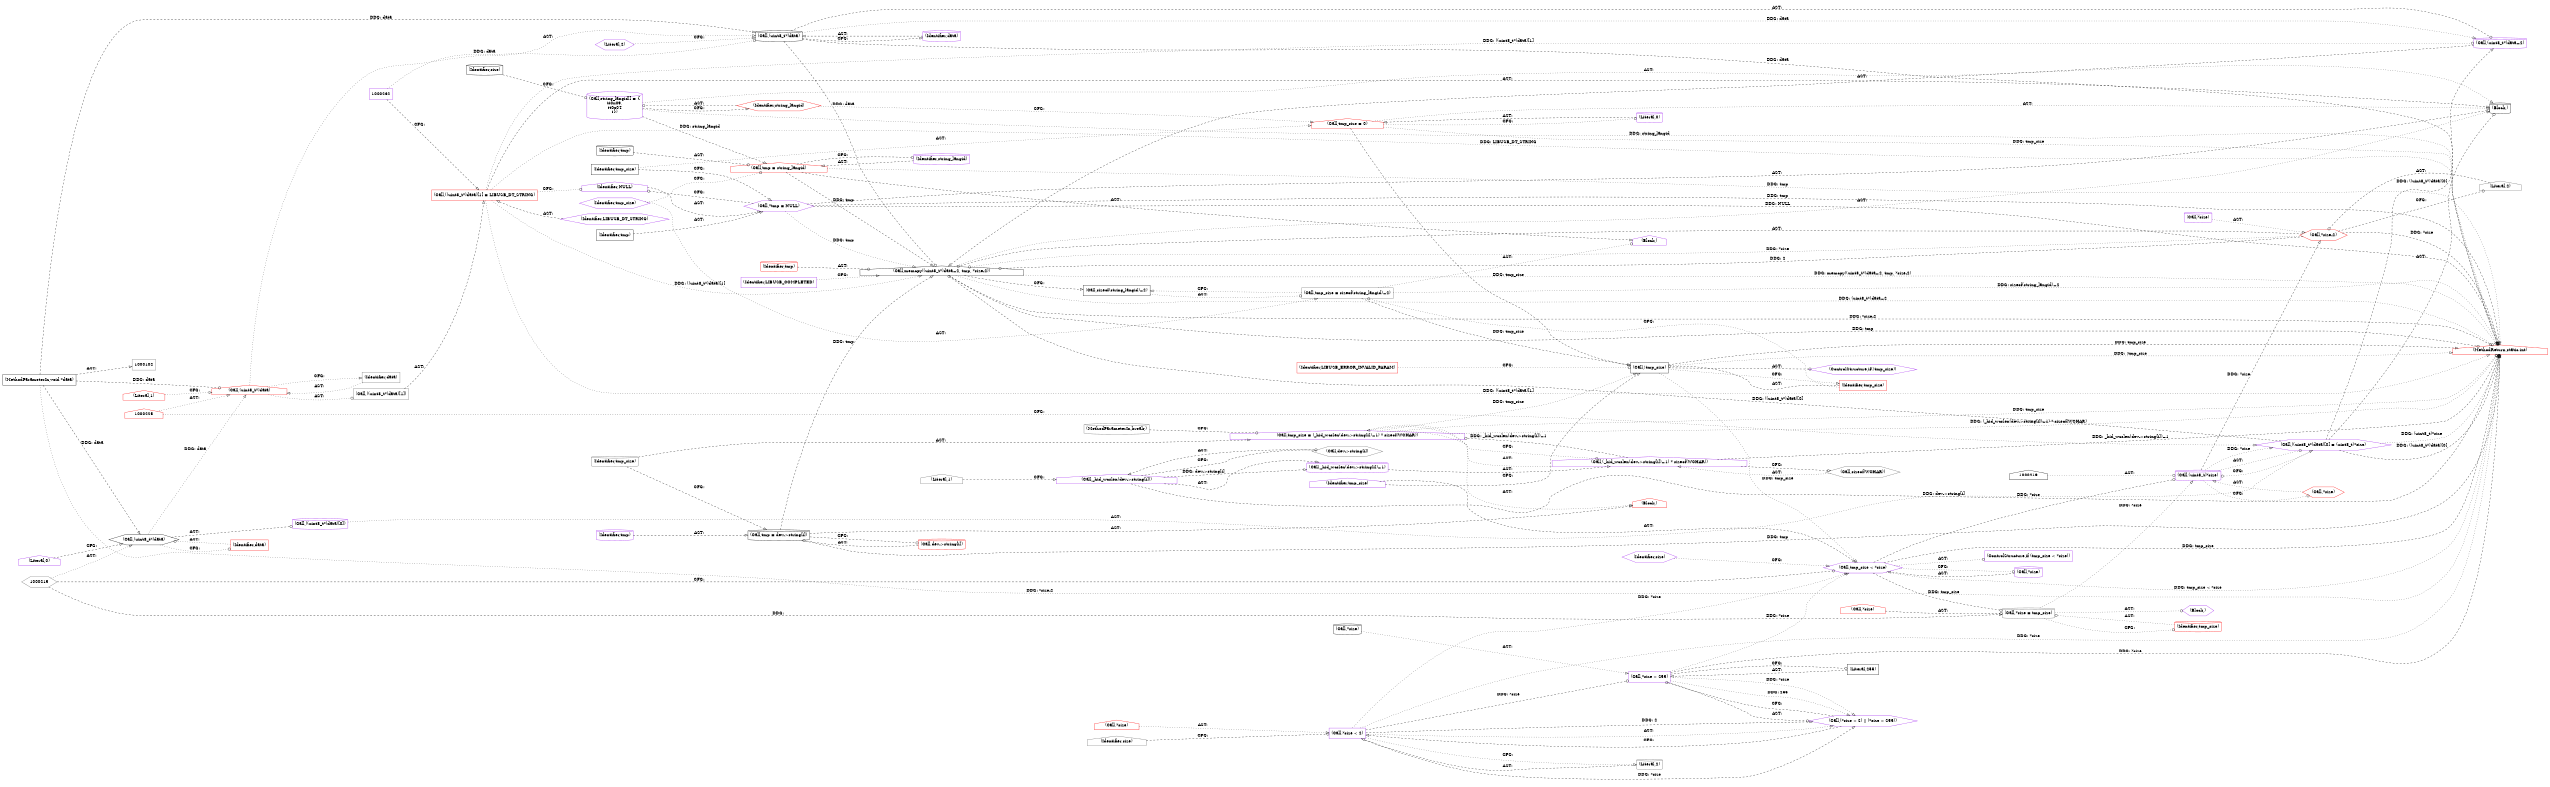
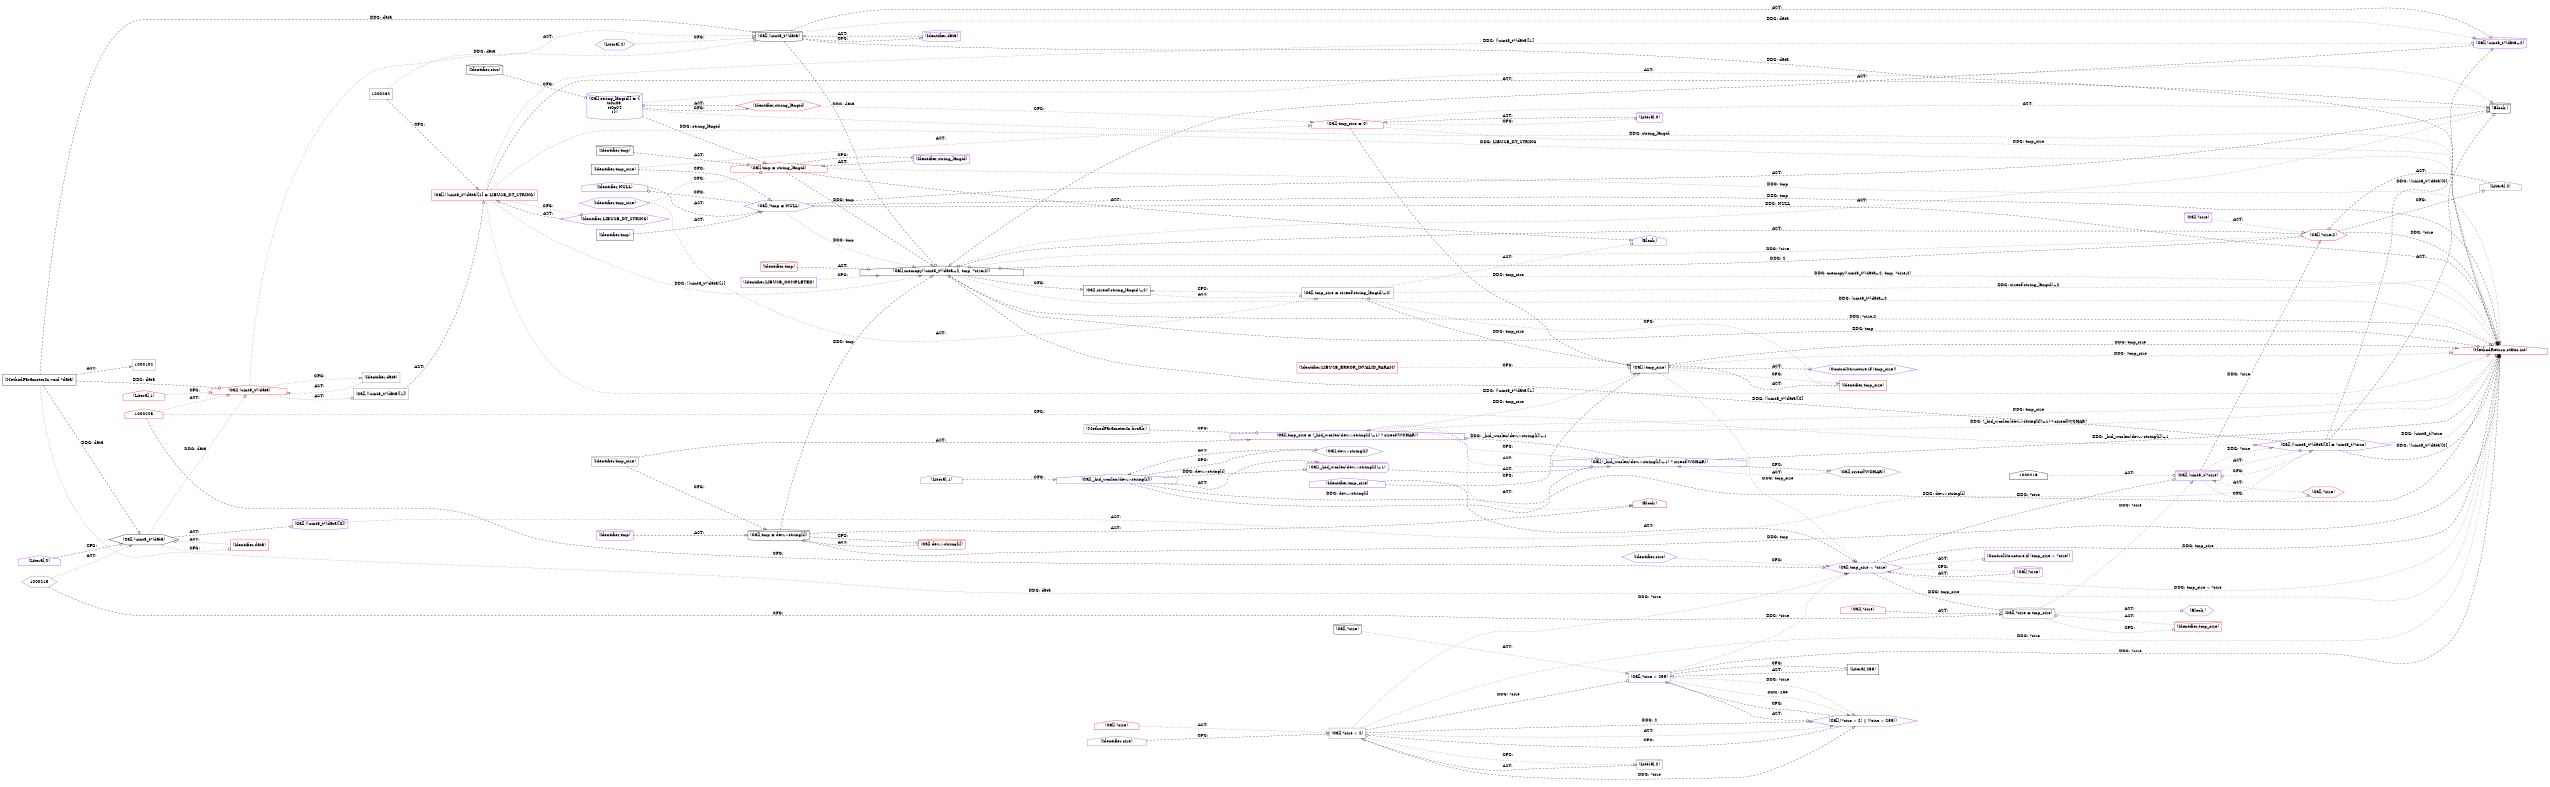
  digraph {
    rankdir=LR
    node [color=purple shape=cylinder]
    edge [arrowhead=onormal style=dashed]
    n1 [color=black label="(Call,memcpy((uint8_t*)data+2, tmp, *size-2))" shape=house]
    n2 [color=black label="(Block,)"]
    n3 [color=red label="(MethodReturn,static int)" shape=house]
    n4 [color=black label="(Call,sizeof(string_langid)+2)" shape=box]
    n5 [color=red label="(Call,*size-2)" shape=hexagon]
    n6 [color=gray40 label="(Literal,2)" shape=house]
    n7 [color=red label="(Call,((uint8_t*)data)[1] = LIBUSB_DT_STRING)" shape=box]
    n8 [label="(Identifier,LIBUSB_DT_STRING)" shape=hexagon]
    n9 [label="(Call,(uint8_t*)data+2)"]
    n10 [label="(Call,((uint8_t*)data)[0] = (uint8_t)*size)" shape=hexagon]
    n11 [label="(Call,(uint8_t)*size)"]
    n12 [color=red label="(Call,*size)" shape=hexagon]
    n13 [color=gray40 label="(Call,*size = tmp_size)"]
    n14 [label="(Block,)" shape=hexagon]
    n15 [color=red label="(Identifier,tmp_size)"]
    n16 [label="(Call,tmp_size < *size)" shape=hexagon]
    n17 [label="(ControlStructure,if (tmp_size < *size))" shape=box]
    n18 [label="(Call,*size)"]
    n19 [color=black label="(Call,!tmp_size)" shape=box]
    n20 [color=red label="(Identifier,tmp_size)" shape=box]
    n21 [label="(ControlStructure,if(!tmp_size))" shape=hexagon]
    n22 [color=gray40 label="(Call,tmp_size = sizeof(string_langid)+2)" shape=box]
    n23 [label="(Block,)" shape=house]
    n24 [color=red label="(Call,tmp_size = 0)" shape=house]
    n25 [label="(Literal,0)"]
    n26 [label="(Call,tmp_size = (_hid_wcslen(dev->string[i])+1) * sizeof(WCHAR))" shape=house]
    n27 [label="(Call,(_hid_wcslen(dev->string[i])+1) * sizeof(WCHAR))" shape=house]
    n28 [color=red label="(Block,)" shape=house]
    n29 [color=gray40 label="(Call,sizeof(WCHAR))" shape=hexagon]
    n30 [label="(Call,_hid_wcslen(dev->string[i]))" shape=house]
    n31 [color=gray40 label="(Call,dev->string[i])" shape=hexagon]
    n32 [label="(Call,_hid_wcslen(dev->string[i])+1)"]
-   n33 [label="(Call,*size < 2)" shape=box]
+   n33 [color=gray40 label="(Call,*size < 2)" shape=box]
    n34 [label="(Call,*size > 255)" shape=box]
    n35 [color=gray40 label="(Literal,2)"]
    n36 [label="(Call,(*size < 2) || (*size > 255))" shape=hexagon]
    n37 [color=black label="(Literal,255)" shape=box]
    n38 [color=black label="(Call,(uint8_t*)data)"]
    n39 [label="(Identifier,data)"]
    n40 [color=red label="(Call,(uint8_t*)data)" shape=house]
    n41 [color=gray40 label="(Call,((uint8_t*)data)[1])" shape=box]
    n42 [color=gray40 label="(Identifier,data)" shape=box]
    n43 [color=black label="(Call,(uint8_t*)data)" shape=hexagon]
    n44 [label="(Call,((uint8_t*)data)[0])"]
    n45 [color=red label="(Identifier,data)" shape=box]
    n46 [color=black label="(MethodParameterIn,void *data)" shape=box]
    1000102 [color=gray40 shape=box]
    n48 [color=black label="(Call,tmp = dev->string[i])"]
    n49 [color=red label="(Call,dev->string[i])"]
    n50 [color=red label="(Call,tmp = string_langid)" shape=house]
    n51 [label="(Identifier,string_langid)"]
    n52 [label="(Call,string_langid[] = {\n\t\t0x09,\n\t\t0x04\n\t})"]
    n53 [color=red label="(Identifier,string_langid)" shape=hexagon]
    n54 [label="(Call,*tmp = NULL)" shape=hexagon]
    n55 [label="(Identifier,NULL)" shape=house]
    n56 [label="(Identifier,tmp_size)" shape=house]
    n57 [color=red label="(Literal,1)" shape=house]
    n58 [label="(Identifier,size)" shape=hexagon]
    n59 [label="(Literal,0)" shape=house]
    n60 [label="(Literal,2)" shape=hexagon]
    n61 [color=red label="(Identifier,LIBUSB_ERROR_INVALID_PARAM)" shape=box]
    n62 [color=gray40 label="(Identifier,tmp_size)"]
    n63 [color=red label="(Call,*size)" shape=house]
    n64 [color=black label="(Call,*size)"]
    n65 [color=black label="(Identifier,tmp_size)" shape=box]
    n66 [color=red label="(Call,*size)" shape=house]
    n67 [label="(Identifier,LIBUSB_COMPLETED)" shape=box]
    n68 [color=gray40 label="(MethodParameterIn,break;)"]
    n69 [color=black label="(Identifier,size)"]
    n70 [color=black label="(Identifier,tmp)" shape=box]
    n71 [label="(Identifier,tmp_size)" shape=hexagon]
    n72 [color=gray40 label="(Literal,1)" shape=house]
    n73 [label="(Identifier,tmp)"]
    n74 [label="(Call,*size)"]
    n75 [color=black label="(Identifier,tmp)"]
    n76 [color=gray40 label="(Identifier,size)" shape=house]
    n77 [color=red label="(Identifier,tmp)"]
    1000232 [shape=box]
    1000225 [color=red shape=house]
    1000219 [color=black shape=house]
    1000215 [color=gray40 shape=hexagon]
    n1 -> n2 [label="AST: " style=dotted]
    n1 -> n3 [label="DDG: *size-2"]
    n1 -> n3 [arrowhead=odot label="DDG: tmp"]
    n1 -> n3 [label="DDG: memcpy((uint8_t*)data+2, tmp, *size-2)" style=dotted]
    n1 -> n3 [arrowhead=odot label="DDG: (uint8_t*)data+2" style=dotted]
    n1 -> n4 [label="CFG: "]
    n4 -> n22 [arrowhead=odot label="AST: " style=dotted]
    n5 -> n1 [arrowhead=odot label="AST: "]
    n5 -> n1 [arrowhead=odot label="DDG: *size" style=dotted]
    n5 -> n1 [arrowhead=odot label="DDG: 2"]
    n5 -> n3 [label="DDG: *size"]
    n5 -> n6 [arrowhead=odot label="CFG: "]
    n6 -> n5 [arrowhead=odot label="AST: "]
    n7 -> n1 [label="DDG: ((uint8_t*)data)[1]" style=dotted]
    n7 -> n2 [label="AST: "]
    n7 -> n3 [label="DDG: ((uint8_t*)data)[1]" style=dotted]
    n7 -> n3 [label="DDG: LIBUSB_DT_STRING" style=dotted]
-   n7 -> n55 [arrowhead=odot label="CFG: " style=dotted]
+   n7 -> n8 [arrowhead=odot label="CFG: " style=dotted]
    n7 -> n9 [arrowhead=odot label="DDG: ((uint8_t*)data)[1]" style=dotted]
    n8 -> n7 [label="AST: "]
    n9 -> n1 [label="AST: "]
    n10 -> n1 [arrowhead=odot label="DDG: ((uint8_t*)data)[0]"]
    n10 -> n2 [arrowhead=odot label="AST: "]
    n10 -> n3 [label="DDG: (uint8_t)*size" style=dotted]
    n10 -> n3 [arrowhead=odot label="DDG: ((uint8_t*)data)[0]"]
    n10 -> n9 [label="DDG: ((uint8_t*)data)[0]"]
    n10 -> n11 [arrowhead=odot label="CFG: " style=dotted]
    n11 -> n5 [label="DDG: *size"]
    n11 -> n10 [arrowhead=odot label="AST: " style=dotted]
    n11 -> n10 [label="DDG: *size" style=dotted]
    n11 -> n12 [arrowhead=odot label="CFG: " style=dotted]
    n12 -> n11 [label="AST: " style=dotted]
    n13 -> n11 [label="DDG: *size" style=dotted]
    n13 -> n14 [arrowhead=odot label="AST: " style=dotted]
    n13 -> n15 [arrowhead=odot label="CFG: " style=dotted]
    n15 -> n13 [arrowhead=odot label="AST: " style=dotted]
    n16 -> n3 [arrowhead=odot label="DDG: tmp_size < *size" style=dotted]
    n16 -> n3 [arrowhead=odot label="DDG: tmp_size"]
    n16 -> n11 [arrowhead=odot label="DDG: *size"]
    n16 -> n13 [arrowhead=odot label="DDG: tmp_size"]
    n16 -> n17 [arrowhead=odot label="AST: " style=dotted]
    n16 -> n18 [arrowhead=odot label="CFG: " style=dotted]
    n18 -> n16 [label="AST: "]
    n19 -> n3 [label="DDG: !tmp_size" style=dotted]
    n19 -> n3 [label="DDG: tmp_size"]
    n19 -> n16 [label="DDG: tmp_size" style=dotted]
    n19 -> n20 [label="CFG: " style=dotted]
    n19 -> n21 [arrowhead=odot label="AST: "]
    n20 -> n19 [arrowhead=odot label="AST: "]
    n20 -> n22 [arrowhead=odot label="CFG: " style=dotted]
    n22 -> n3 [label="DDG: sizeof(string_langid)+2" style=dotted]
    n22 -> n4 [label="CFG: " style=dotted]
    n22 -> n19 [label="DDG: tmp_size"]
    n22 -> n23 [arrowhead=odot label="AST: " style=dotted]
    n24 -> n2 [label="AST: " style=dotted]
    n24 -> n3 [label="DDG: tmp_size" style=dotted]
    n24 -> n19 [label="DDG: tmp_size"]
    n24 -> n25 [arrowhead=odot label="CFG: " style=dotted]
    n25 -> n24 [label="AST: "]
    n26 -> n3 [arrowhead=odot label="DDG: tmp_size" style=dotted]
    n26 -> n3 [arrowhead=odot label="DDG: (_hid_wcslen(dev->string[i])+1) * sizeof(WCHAR)" style=dotted]
    n26 -> n19 [label="DDG: tmp_size" style=dotted]
    n26 -> n27 [arrowhead=odot label="CFG: " style=dotted]
    n26 -> n28 [label="AST: " style=dotted]
    n27 -> n3 [label="DDG: _hid_wcslen(dev->string[i])+1"]
    n27 -> n26 [label="AST: " style=dotted]
    n27 -> n26 [arrowhead=odot label="DDG: _hid_wcslen(dev->string[i])+1"]
    n27 -> n29 [label="CFG: "]
    n29 -> n27 [label="AST: " style=dotted]
    n30 -> n3 [arrowhead=odot label="DDG: dev->string[i]"]
+   n30 -> n27 [arrowhead=odot label="DDG: dev->string[i]"]
    n30 -> n31 [arrowhead=odot label="CFG: "]
    n30 -> n32 [label="AST: "]
    n30 -> n32 [label="DDG: dev->string[i]"]
    n31 -> n30 [label="AST: "]
    n32 -> n27 [label="AST: "]
    n33 -> n3 [label="DDG: *size" style=dotted]
    n33 -> n16 [label="DDG: *size" style=dotted]
    n33 -> n34 [arrowhead=odot label="DDG: *size"]
    n33 -> n35 [label="CFG: " style=dotted]
    n33 -> n36 [label="AST: " style=dotted]
    n33 -> n36 [label="DDG: *size"]
    n33 -> n36 [label="DDG: 2"]
    n34 -> n3 [arrowhead=odot label="DDG: *size"]
    n34 -> n16 [label="DDG: *size" style=dotted]
    n34 -> n36 [arrowhead=odot label="AST: "]
    n34 -> n36 [label="DDG: *size" style=dotted]
    n34 -> n36 [label="DDG: 255" style=dotted]
    n34 -> n37 [arrowhead=odot label="CFG: "]
    n35 -> n33 [label="AST: "]
-   n36 -> n33 [label="CFG: "]
+   n36 -> n33 [arrowhead=odot label="CFG: "]
    n36 -> n34 [arrowhead=odot label="CFG: "]
    n37 -> n34 [label="AST: "]
    n38 -> n1 [arrowhead=odot label="DDG: data"]
    n38 -> n3 [label="DDG: data"]
    n38 -> n9 [arrowhead=odot label="AST: "]
    n38 -> n9 [label="DDG: data" style=dotted]
    n38 -> n39 [label="CFG: "]
    n39 -> n38 [label="AST: "]
    n40 -> n38 [arrowhead=odot label="DDG: data" style=dotted]
    n40 -> n41 [arrowhead=odot label="AST: " style=dotted]
    n40 -> n42 [label="CFG: " style=dotted]
    n41 -> n7 [label="AST: "]
    n42 -> n40 [label="AST: " style=dotted]
    n43 -> n40 [label="DDG: data" style=dotted]
    n43 -> n44 [arrowhead=odot label="AST: "]
    n43 -> n45 [arrowhead=odot label="CFG: " style=dotted]
    n44 -> n10 [label="AST: " style=dotted]
    n45 -> n43 [arrowhead=odot label="AST: " style=dotted]
-   n46 -> n3 [label="DDG: *size-2" style=dotted]
+   n46 -> n3 [label="DDG: data" style=dotted]
    n46 -> n38 [label="DDG: data"]
    n46 -> n40 [arrowhead=odot label="DDG: data"]
    n46 -> n43 [label="DDG: data"]
    n46 -> 1000102 [label="AST: "]
    n48 -> n1 [label="DDG: tmp"]
    n48 -> n3 [label="DDG: tmp"]
    n48 -> n28 [label="AST: "]
    n48 -> n49 [arrowhead=odot label="CFG: "]
    n49 -> n48 [arrowhead=odot label="AST: "]
    n50 -> n1 [label="DDG: tmp"]
    n50 -> n3 [label="DDG: tmp" style=dotted]
    n50 -> n23 [label="AST: "]
    n50 -> n51 [arrowhead=odot label="CFG: "]
    n51 -> n50 [label="AST: "]
    n52 -> n2 [label="AST: " style=dotted]
    n52 -> n3 [arrowhead=odot label="DDG: string_langid" style=dotted]
    n52 -> n50 [label="DDG: string_langid"]
    n52 -> n53 [label="CFG: "]
    n53 -> n24 [label="CFG: " style=dotted]
    n53 -> n52 [arrowhead=odot label="AST: "]
    n54 -> n1 [label="DDG: tmp" style=dotted]
    n54 -> n2 [arrowhead=odot label="AST: "]
    n54 -> n3 [label="DDG: tmp"]
    n54 -> n3 [label="DDG: NULL"]
    n54 -> n55 [arrowhead=odot label="CFG: "]
    n55 -> n54 [label="AST: "]
    n56 -> n16 [label="AST: "]
    n56 -> n19 [label="CFG: "]
    n57 -> n40 [label="CFG: " style=dotted]
    n58 -> n16 [label="CFG: " style=dotted]
    n59 -> n43 [label="CFG: "]
    n60 -> n38 [label="CFG: " style=dotted]
    n61 -> n19 [arrowhead=odot label="CFG: " style=dotted]
    n62 -> n26 [label="AST: "]
    n62 -> n48 [label="CFG: "]
    n63 -> n33 [label="AST: " style=dotted]
    n64 -> n34 [label="AST: " style=dotted]
    n65 -> n24 [label="AST: " style=dotted]
    n65 -> n54 [label="CFG: "]
    n66 -> n13 [arrowhead=odot label="AST: "]
    n67 -> n1 [label="CFG: " style=dotted]
    n68 -> n26 [arrowhead=odot label="CFG: "]
    n69 -> n52 [arrowhead=odot label="CFG: "]
    n70 -> n54 [label="AST: "]
    n71 -> n22 [label="AST: " style=dotted]
    n71 -> n50 [arrowhead=odot label="CFG: " style=dotted]
    n72 -> n30 [label="CFG: "]
    n73 -> n48 [label="AST: "]
    n74 -> n5 [label="AST: " style=dotted]
    n75 -> n50 [arrowhead=odot label="AST: "]
    n76 -> n33 [arrowhead=odot label="CFG: "]
    n77 -> n1 [arrowhead=odot label="AST: "]
    1000232 -> n7 [label="CFG: "]
    1000232 -> n38 [label="AST: " style=dotted]
    1000225 -> n10 [label="CFG: " style=dotted]
    1000225 -> n40 [label="AST: " style=dotted]
    1000219 -> n11 [arrowhead=odot label="AST: " style=dotted]
-   1000215 -> n13 [label="DDG: "]
-   1000215 -> n16 [arrowhead=odot label="CFG: "]
+   1000215 -> n13 [label="CFG: "]
+   1000225 -> n16 [arrowhead=odot label="CFG: "]
    1000215 -> n43 [label="AST: " style=dotted]
  }
